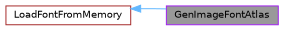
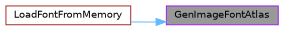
  digraph {
    rankdir=RL
    node [fontname=Helvetica fontsize=10 shape=box style=filled]
    n1 [color=purple fillcolor=grey60 fontcolor=black height=0.2 label=GenImageFontAtlas width=0.4]
    n2 [color=brown fillcolor=white height=0.2 label=LoadFontFromMemory width=0.4]
-   n2 -> n1 [color=steelblue1 dir=back fontname=Helvetica fontsize=10 labelfontname=Helvetica labelfontsize=10 style=solid]
+   n1 -> n2 [color=steelblue1 dir=back fontname=Helvetica fontsize=10 labelfontname=Helvetica labelfontsize=10 style=solid]
  }
